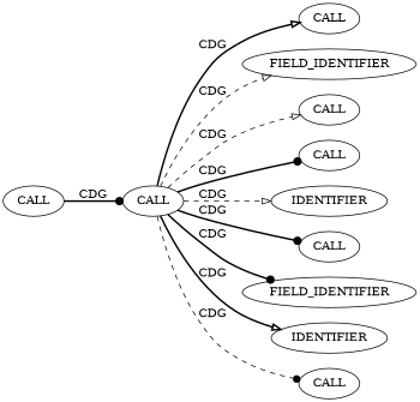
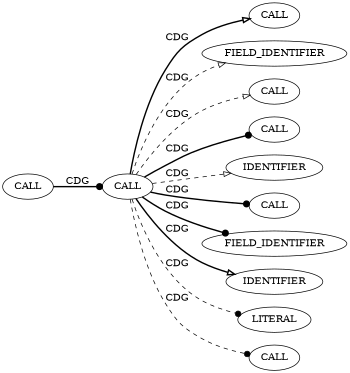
  strict digraph {
    rankdir=LR
    node [ARGUMENT_INDEX=1 CODE=desc COLUMN_NUMBER=7 DISPATCH_TYPE=STATIC_DISPATCH LINE_NUMBER=527 ORDER=1 TYPE_FULL_NAME="<empty>" filename="file_code_old-a282a2f-decode_preamble-527.c"]
    edge [style=bold arrowhead=dot]
    n1 [ARGUMENT_INDEX=-1 CODE="desc->fd_seg_cnt < 1 ||\n	    desc->fd_seg_cnt > CEPH_FRAME_MAX_SEGMENT_COUNT" COLUMN_NUMBER=6 LINE_NUMBER=513 METHOD_FULL_NAME="<operator>.logicalOr" NAME="<operator>.logicalOr" label=CALL]
    n2 [CODE="desc->fd_lens[desc->fd_seg_cnt - 1]" METHOD_FULL_NAME="<operator>.indirectIndexAccess" NAME="<operator>.indirectIndexAccess" label=CALL]
    n3 [ARGUMENT_INDEX=2 CANONICAL_NAME=fd_lens CODE=fd_lens ORDER=2 label=FIELD_IDENTIFIER DISPATCH_TYPE="" TYPE_FULL_NAME=""]
    n4 [CODE="desc->fd_seg_cnt" COLUMN_NUMBER=21 METHOD_FULL_NAME="<operator>.indirectFieldAccess" NAME="<operator>.indirectFieldAccess" label=CALL]
    n5 [CODE="desc->fd_lens" METHOD_FULL_NAME="<operator>.indirectFieldAccess" NAME="<operator>.indirectFieldAccess" label=CALL]
    n6 [NAME=desc TYPE_FULL_NAME="ceph_frame_desc*" label=IDENTIFIER DISPATCH_TYPE=""]
    n7 [ARGUMENT_INDEX=-1 CODE="!desc->fd_lens[desc->fd_seg_cnt - 1]" COLUMN_NUMBER=6 METHOD_FULL_NAME="<operator>.logicalNot" NAME="<operator>.logicalNot" label=CALL]
    n8 [ARGUMENT_INDEX=2 CANONICAL_NAME=fd_seg_cnt CODE=fd_seg_cnt COLUMN_NUMBER=21 ORDER=2 label=FIELD_IDENTIFIER DISPATCH_TYPE="" TYPE_FULL_NAME=""]
    n9 [COLUMN_NUMBER=21 NAME=desc TYPE_FULL_NAME="ceph_frame_desc*" label=IDENTIFIER DISPATCH_TYPE=""]
+   n10 [ARGUMENT_INDEX=2 CODE=1 COLUMN_NUMBER=40 ORDER=2 TYPE_FULL_NAME=int label=LITERAL DISPATCH_TYPE=""]
    n11 [ARGUMENT_INDEX=2 CODE="desc->fd_seg_cnt - 1" COLUMN_NUMBER=21 METHOD_FULL_NAME="<operator>.subtraction" NAME="<operator>.subtraction" ORDER=2 label=CALL]
    n12 [ARGUMENT_INDEX=-1 CODE="crc != expected_crc" COLUMN_NUMBER=6 LINE_NUMBER=503 METHOD_FULL_NAME="<operator>.notEquals" NAME="<operator>.notEquals" label=CALL]
    n1 -> n2 [label=CDG arrowhead=onormal]
    n1 -> n3 [label=CDG style=dashed arrowhead=onormal]
    n1 -> n4 [label=CDG style=dashed arrowhead=onormal]
    n1 -> n5 [label=CDG]
    n1 -> n6 [label=CDG style=dashed arrowhead=onormal]
    n1 -> n7 [label=CDG]
    n1 -> n8 [label=CDG]
    n1 -> n9 [label=CDG arrowhead=onormal]
+   n1 -> n10 [label=CDG style=dashed]
    n1 -> n11 [label=CDG style=dashed]
    n12 -> n1 [label=CDG]
  }
